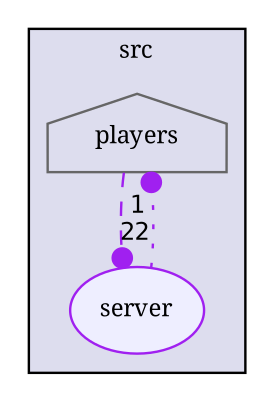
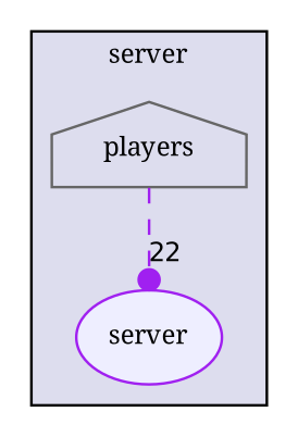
  digraph {
    compound=true
    fontname="Noto Serif"
    node [fontname="Noto Serif" fontsize=10]
    edge [labeldistance=1.5 labelfontname=Helvetica labelfontsize=10 color=purple arrowhead=dot fontname="Noto Serif"]
    n1 [label=players shape=house color=gray40]
    n2 [fillcolor="#eeeeff" label=server pencolor=black shape=ellipse style=filled color=purple]
    subgraph cluster_1 {
      bgcolor="#ddddee"
      fontsize=10
-     label=src
+     label=server
      pencolor=black
      n1
      n2
    }
    n1 -> n2 [headlabel=22 style=dashed]
-   n2 -> n1 [headlabel=1 style=dotted]
  }
